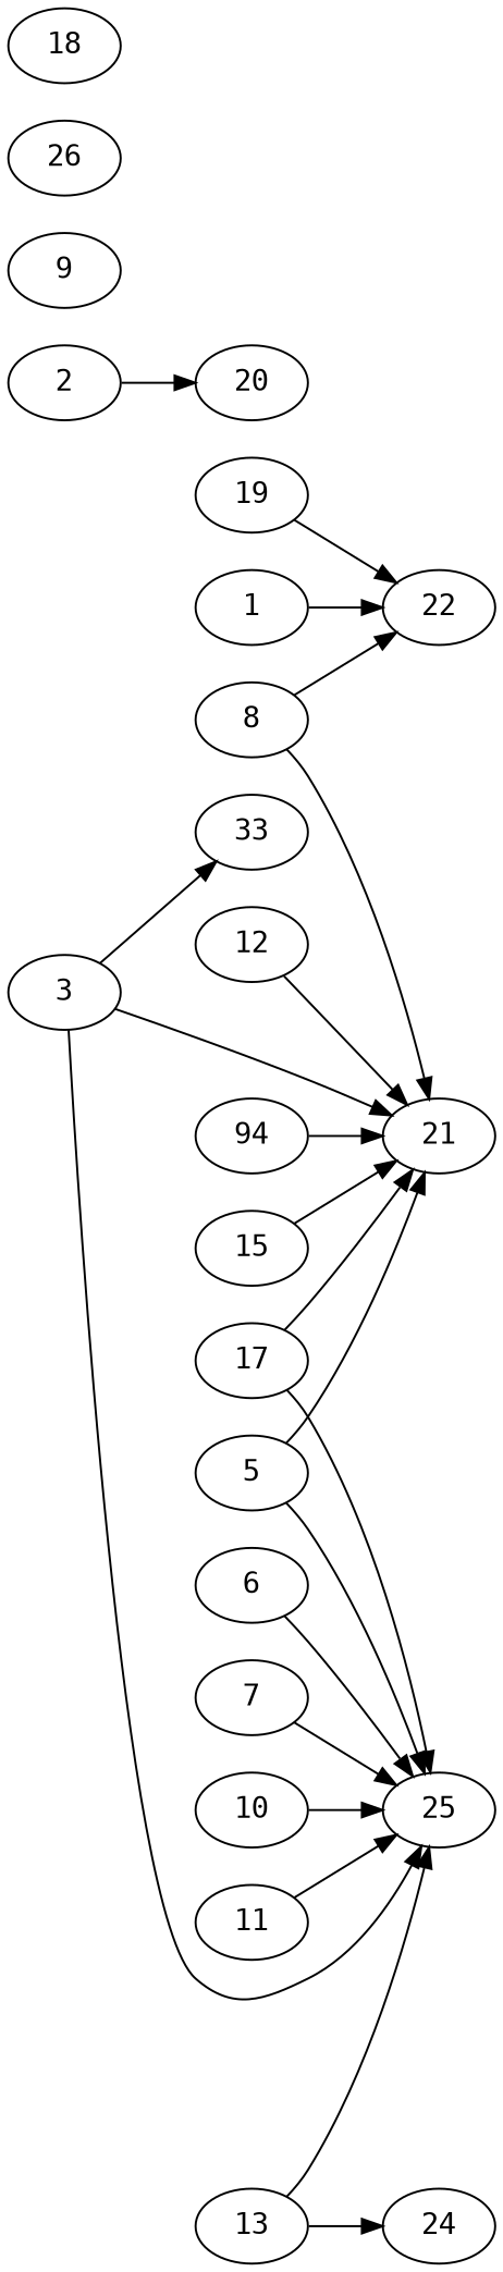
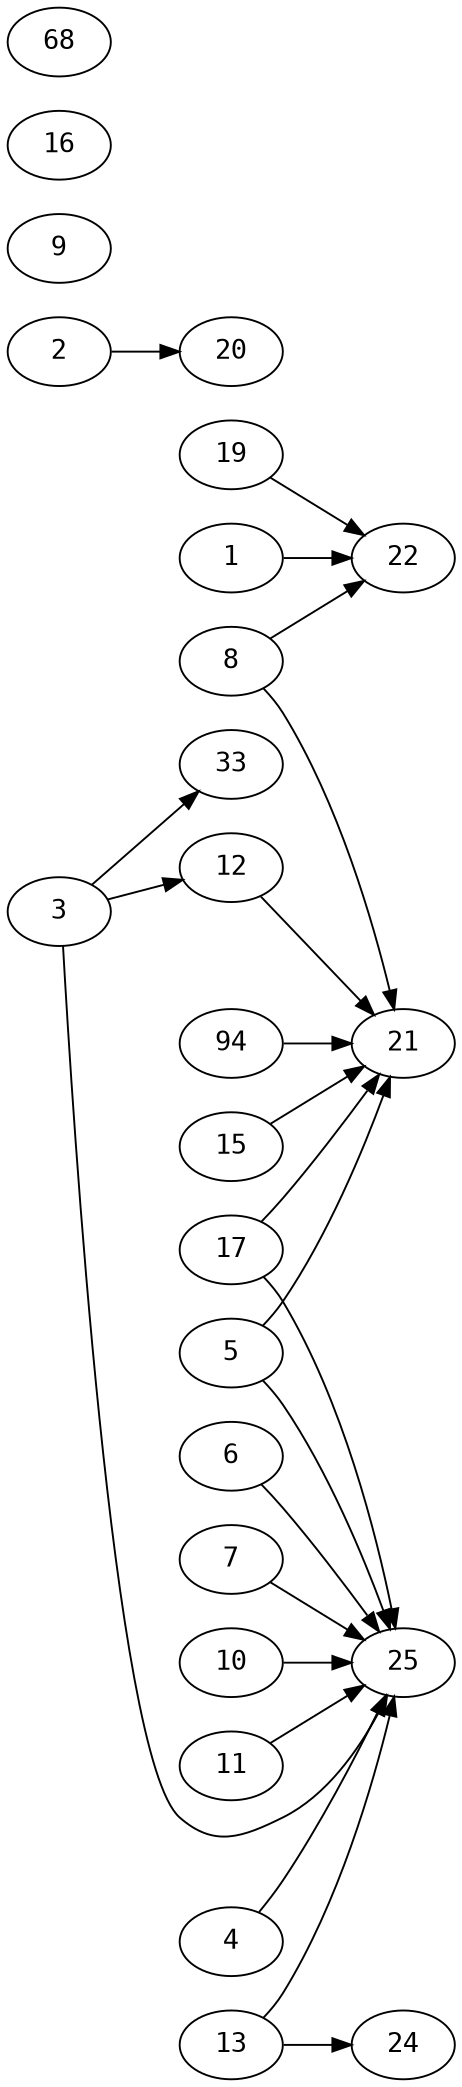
  digraph {
    fontname="DejaVu Sans Mono"
    rankdir=LR
    node [alpha=0.06 fontname="DejaVu Sans Mono"]
    edge [fontname="DejaVu Sans Mono"]
    1 [alpha=0.16 expect_size=28045312]
    22 [alpha=0.02 expect_size=14064640]
    2 [expect_size=9635840]
    20 [alpha=0.12 expect_size=14915584]
    3 [alpha=0.20 expect_size=52370432]
    21 [alpha=0.16 expect_size=47917056]
    n7 [alpha=0.08 expect_size=17701888 label=33]
    25 [alpha=0.09 expect_size=35104768]
+   4 [alpha=0.19 expect_size=30993408]
    5 [alpha=0.09 expect_size=23611392]
    6 [expect_size=51335168]
    7 [alpha=0.04 expect_size=42627072]
    8 [alpha=0.10 expect_size=37370880]
    9 [alpha=0.01 expect_size=37736448]
    10 [alpha=0.14 expect_size=51325952]
    11 [expect_size=39073792]
    12 [alpha=0.02 expect_size=28698624]
    13 [alpha=0.00 expect_size=42664960]
    24 [alpha=0.05 expect_size=17904640]
    n20 [alpha=0.07 expect_size=42274816 label=94]
    15 [alpha=0.12 expect_size=39472128]
-   16 [alpha=0.17 expect_size=14416896 label=26]
+   16 [alpha=0.17 expect_size=14416896]
    17 [alpha=0.12 expect_size=29110272]
-   18 [alpha=0.04 expect_size=37819392]
+   18 [alpha=0.04 expect_size=37819392 label=68]
    19 [alpha=0.18 expect_size=13486080]
    1 -> 22
    2 -> 20
-   3 -> 21
+   3 -> 12
    3 -> n7
    3 -> 25
+   4 -> 25
    5 -> 21
    5 -> 25
    6 -> 25
    7 -> 25
    8 -> 22
    8 -> 21
    10 -> 25
    11 -> 25
    12 -> 21
    13 -> 25
    13 -> 24
    n20 -> 21
    15 -> 21
    17 -> 21
    17 -> 25
    19 -> 22
  }
